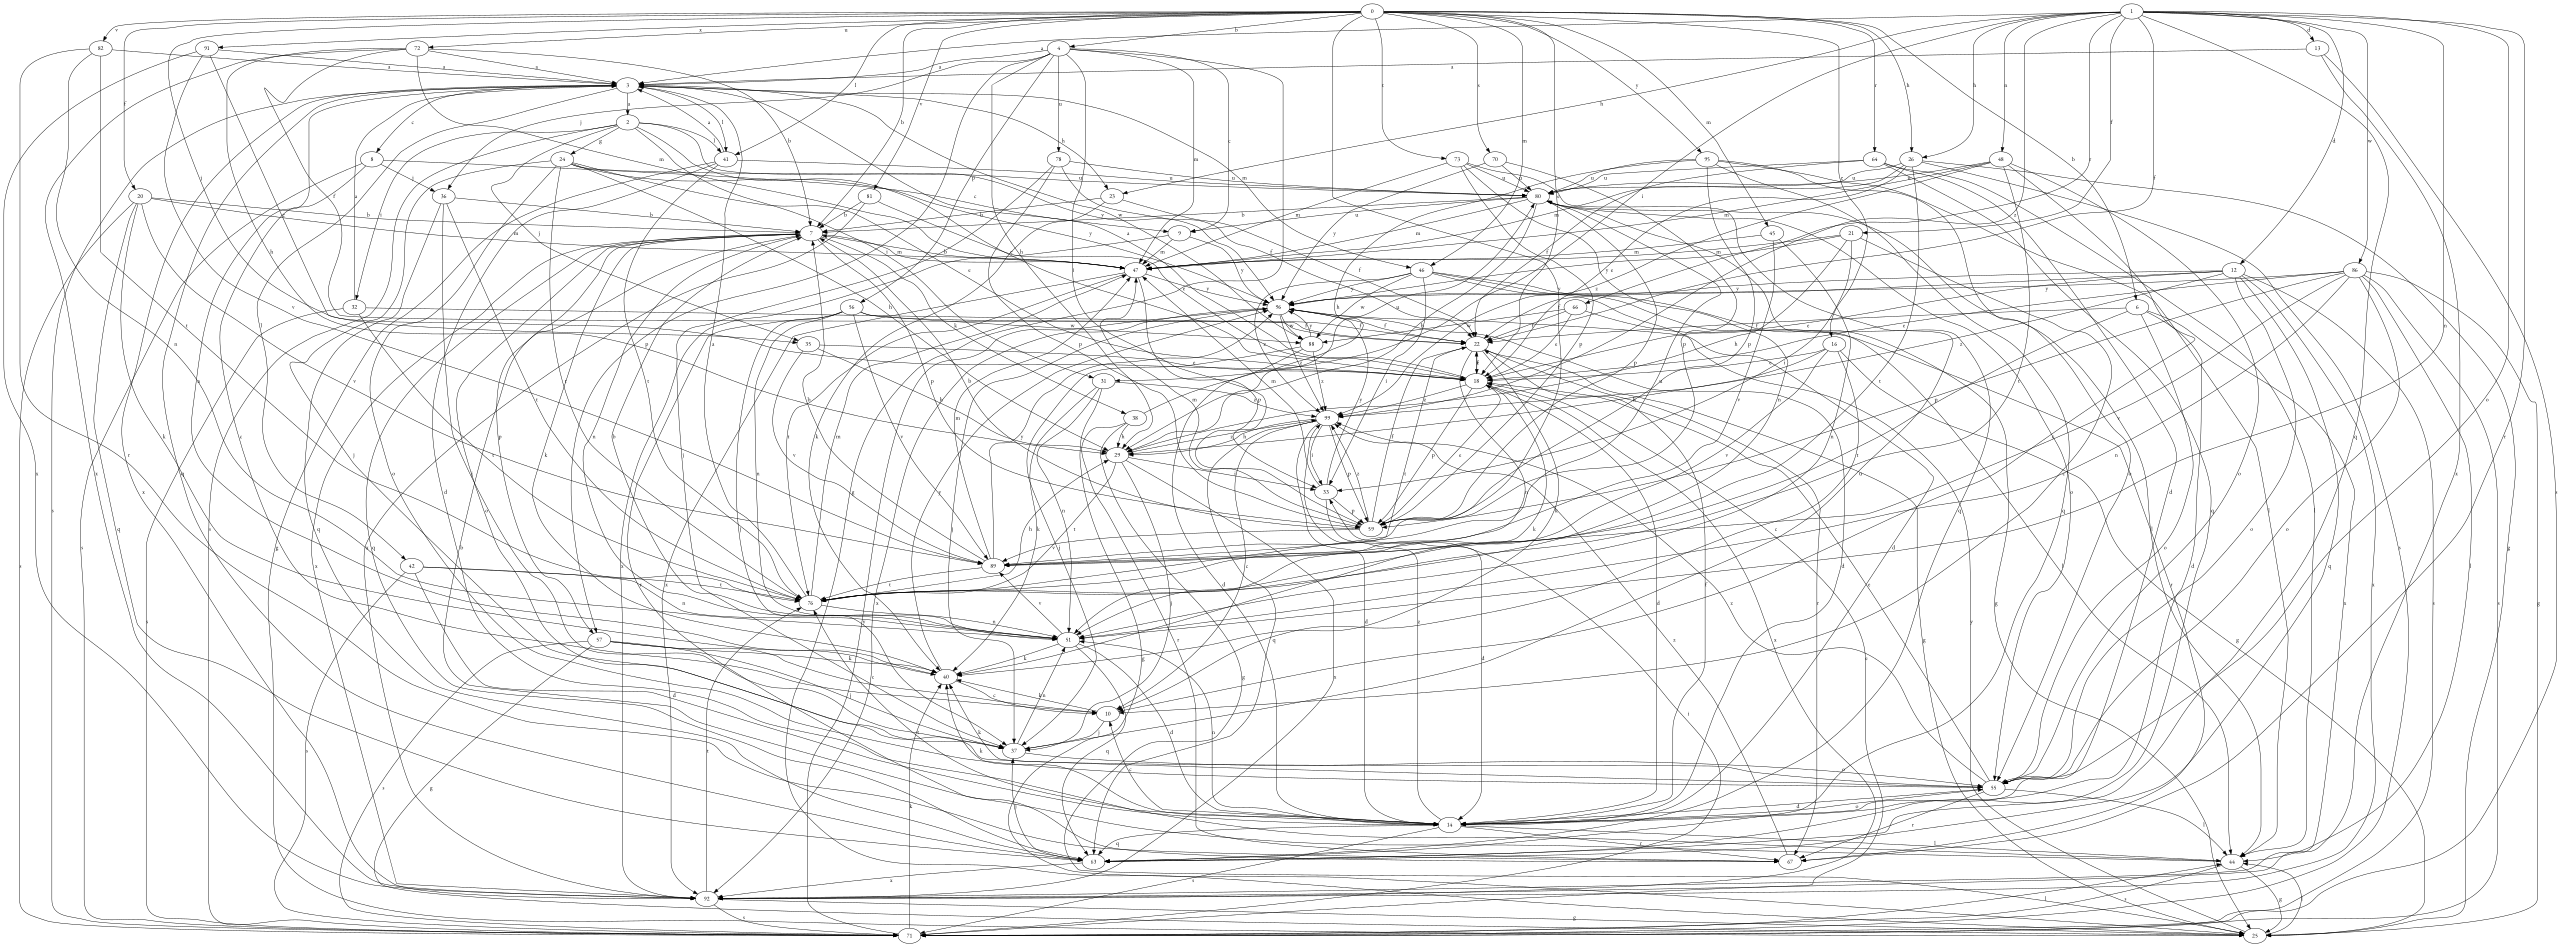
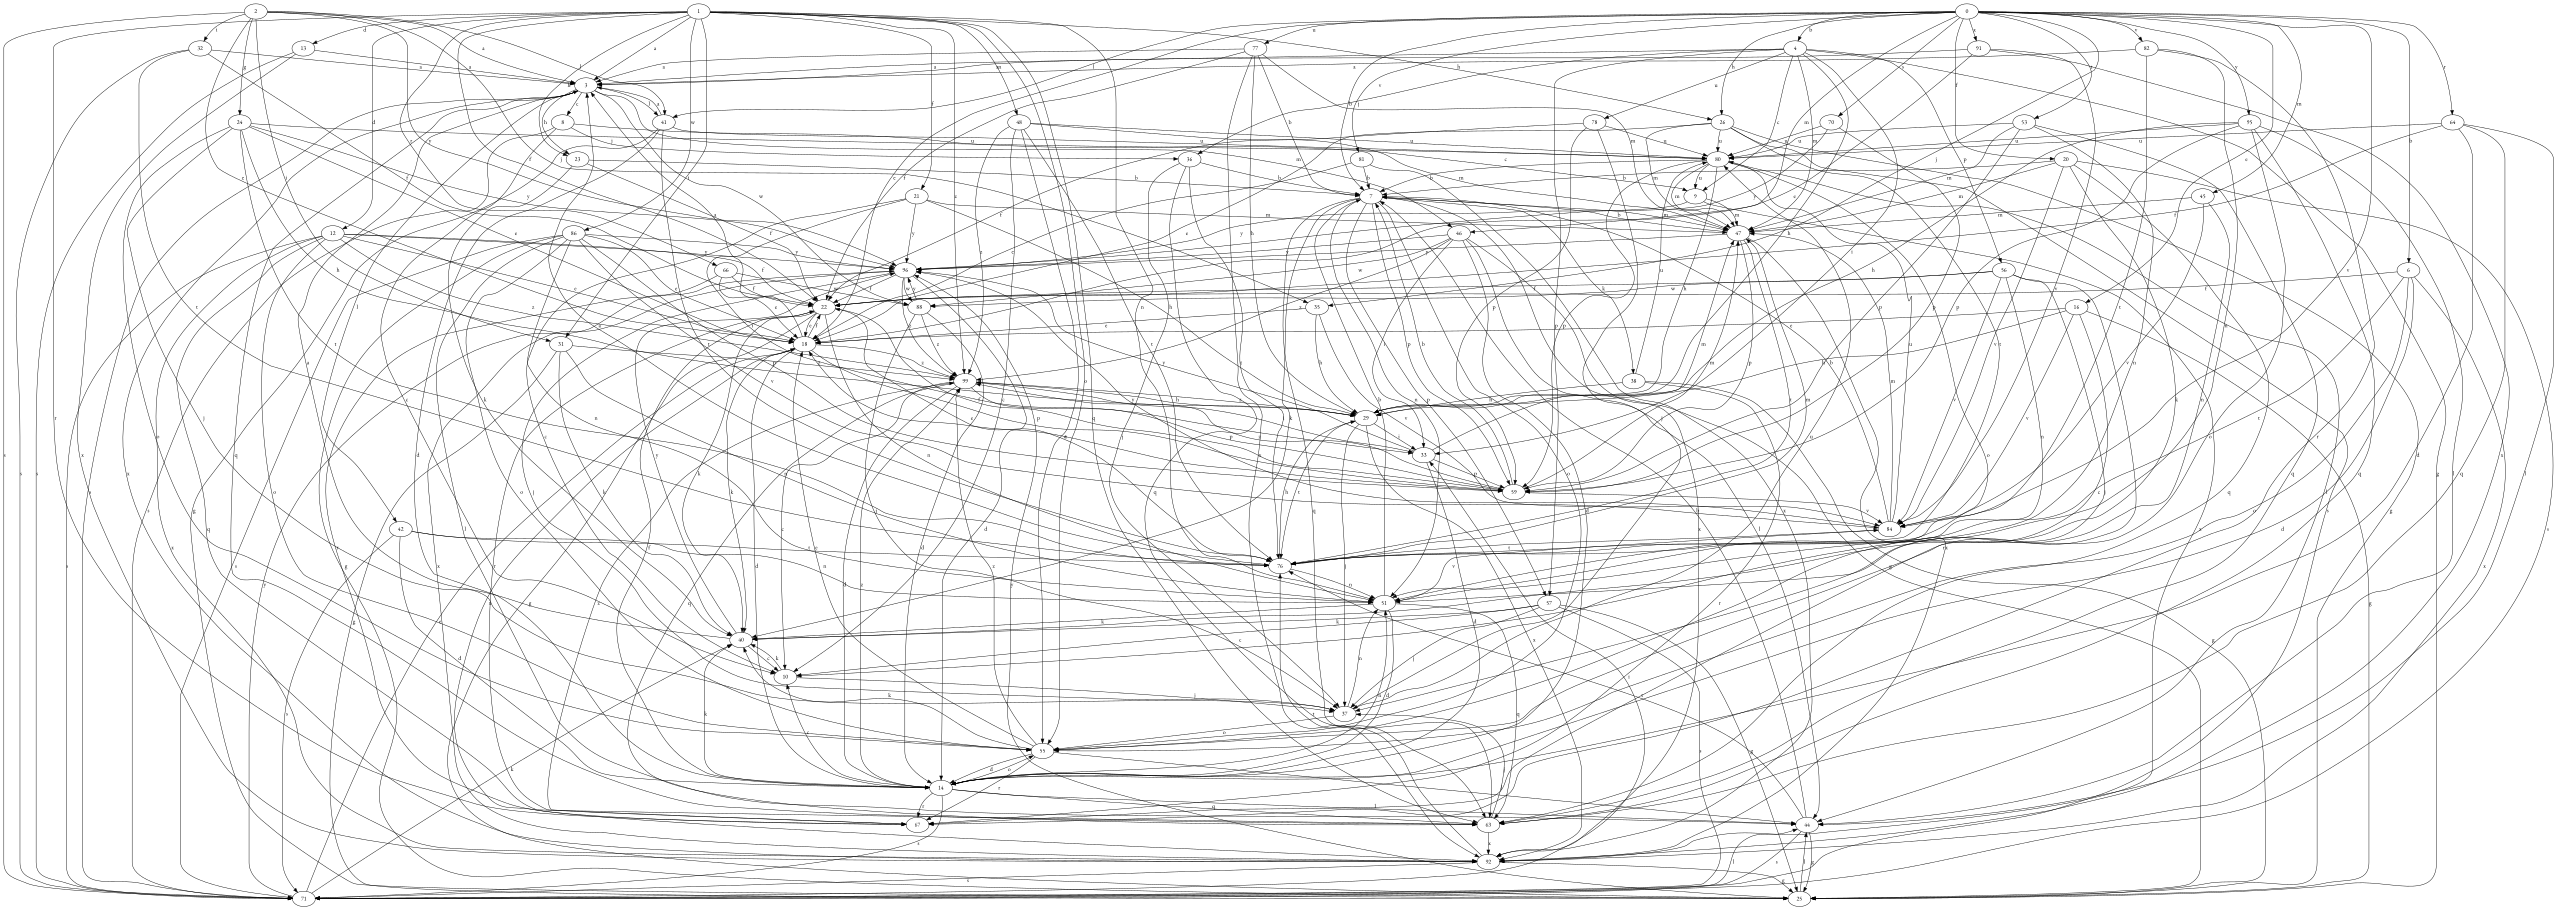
  strict digraph {
    fontname="EB Garamond"
    node [fontname="EB Garamond"]
    edge [fontname="EB Garamond"]
    0
    4
    6
    7
    16
    18
    20
    26
    35
    41
    45
    46
    64
    70
-   73
-   77 [label=72]
+   73 [label=53]
+   77
    81
    82
-   84 [label=89]
+   84
    91
    95
    3
    9
    25
    29
    33
    36
    47
    56
    57
    78
    22
    55
    92
    14
    76
    51
    63
    38
    40
    59
    10
    99
    71
    80
    96
    88
    44
    67
    1
    12
    13
    21
    n54 [label=23]
    31
    48
    66
    86
    8
    42
    37
    2
    24
    32
    0 -> 4 [label=b]
    0 -> 6 [label=b]
    0 -> 7 [label=b]
    0 -> 16 [label=e]
    0 -> 18 [label=e]
    0 -> 20 [label=f]
    0 -> 26 [label=h]
    0 -> 35 [label=j]
    0 -> 41 [label=l]
    0 -> 45 [label=m]
    0 -> 46 [label=m]
    0 -> 64 [label=r]
    0 -> 70 [label=s]
    0 -> 73 [label=t]
    0 -> 77 [label=u]
    0 -> 81 [label=v]
    0 -> 82 [label=v]
    0 -> 84 [label=v]
    0 -> 91 [label=x]
    0 -> 95 [label=y]
    4 -> 3 [label=a]
    4 -> 9 [label=c]
    4 -> 25 [label=g]
    4 -> 29 [label=h]
    4 -> 33 [label=i]
    4 -> 36 [label=j]
    4 -> 47 [label=m]
    4 -> 56 [label=p]
    4 -> 57 [label=p]
    4 -> 78 [label=u]
    6 -> 22 [label=f]
    6 -> 55 [label=o]
    6 -> 92 [label=x]
    6 -> 14 [label=d]
    6 -> 76 [label=t]
    7 -> 47 [label=m]
    7 -> 57 [label=p]
    7 -> 55 [label=o]
    7 -> 92 [label=x]
    7 -> 51 [label=n]
    7 -> 63 [label=q]
    7 -> 38 [label=k]
    7 -> 40 [label=k]
    7 -> 59 [label=p]
    16 -> 18 [label=e]
    16 -> 84 [label=v]
    16 -> 25 [label=g]
    16 -> 29 [label=h]
    16 -> 10 [label=c]
    18 -> 3 [label=a]
    18 -> 22 [label=f]
    18 -> 92 [label=x]
    18 -> 14 [label=d]
    18 -> 40 [label=k]
    18 -> 59 [label=p]
    18 -> 99 [label=z]
    20 -> 7 [label=b]
    20 -> 84 [label=v]
    20 -> 47 [label=m]
    20 -> 63 [label=q]
    20 -> 40 [label=k]
    20 -> 71 [label=s]
    26 -> 18 [label=e]
    26 -> 25 [label=g]
    26 -> 47 [label=m]
    26 -> 76 [label=t]
    26 -> 71 [label=s]
    26 -> 80 [label=u]
    35 -> 18 [label=e]
    35 -> 84 [label=v]
    35 -> 29 [label=h]
    41 -> 3 [label=a]
    41 -> 25 [label=g]
    41 -> 14 [label=d]
    41 -> 76 [label=t]
    41 -> 80 [label=u]
    45 -> 84 [label=v]
    45 -> 47 [label=m]
    45 -> 51 [label=n]
    46 -> 25 [label=g]
    46 -> 33 [label=i]
    46 -> 14 [label=d]
    46 -> 99 [label=z]
    46 -> 96 [label=y]
    46 -> 88 [label=w]
    46 -> 44 [label=l]
    64 -> 22 [label=f]
    64 -> 14 [label=d]
    64 -> 63 [label=q]
    64 -> 80 [label=u]
    64 -> 44 [label=l]
    70 -> 59 [label=p]
    70 -> 80 [label=u]
    70 -> 96 [label=y]
    73 -> 47 [label=m]
    73 -> 51 [label=n]
    73 -> 63 [label=q]
    73 -> 59 [label=p]
    73 -> 80 [label=u]
    77 -> 7 [label=b]
    77 -> 3 [label=a]
    77 -> 29 [label=h]
    77 -> 47 [label=m]
    77 -> 22 [label=f]
    77 -> 92 [label=x]
    81 -> 7 [label=b]
    81 -> 18 [label=e]
    81 -> 92 [label=x]
    82 -> 3 [label=a]
    82 -> 76 [label=t]
    82 -> 51 [label=n]
    82 -> 67 [label=r]
    84 -> 7 [label=b]
    84 -> 47 [label=m]
    84 -> 76 [label=t]
    84 -> 80 [label=u]
    84 -> 96 [label=y]
    91 -> 18 [label=e]
    91 -> 84 [label=v]
    91 -> 3 [label=a]
    91 -> 92 [label=x]
    95 -> 29 [label=h]
    95 -> 55 [label=o]
    95 -> 63 [label=q]
    95 -> 59 [label=p]
    95 -> 80 [label=u]
    95 -> 44 [label=l]
    3 -> 41 [label=l]
    3 -> 46 [label=m]
    3 -> 92 [label=x]
    3 -> 63 [label=q]
    3 -> 71 [label=s]
    3 -> 88 [label=w]
    3 -> n54 [label=h]
    3 -> 8 [label=c]
    3 -> 42 [label=l]
    9 -> 47 [label=m]
    9 -> 92 [label=x]
    9 -> 96 [label=y]
    25 -> 96 [label=y]
    25 -> 44 [label=l]
    29 -> 33 [label=i]
    29 -> 92 [label=x]
    29 -> 76 [label=t]
    29 -> 99 [label=z]
    29 -> 37 [label=j]
    33 -> 47 [label=m]
    33 -> 14 [label=d]
    33 -> 59 [label=p]
    33 -> 96 [label=y]
    36 -> 7 [label=b]
    36 -> 76 [label=t]
    36 -> 63 [label=q]
    36 -> 37 [label=j]
    47 -> 7 [label=b]
    47 -> 92 [label=x]
    47 -> 76 [label=t]
    47 -> 59 [label=p]
    47 -> 96 [label=y]
    56 -> 84 [label=v]
    56 -> 22 [label=f]
    56 -> 51 [label=n]
    56 -> 88 [label=w]
    56 -> 67 [label=r]
    56 -> 37 [label=j]
    57 -> 25 [label=g]
    57 -> 40 [label=k]
    57 -> 10 [label=c]
    57 -> 71 [label=s]
    57 -> 37 [label=j]
    78 -> 22 [label=f]
    78 -> 59 [label=p]
    78 -> 80 [label=u]
    78 -> 37 [label=j]
    22 -> 18 [label=e]
    22 -> 25 [label=g]
    22 -> 76 [label=t]
    22 -> 51 [label=n]
    22 -> 40 [label=k]
    22 -> 67 [label=r]
    55 -> 18 [label=e]
    55 -> 14 [label=d]
    55 -> 40 [label=k]
    55 -> 99 [label=z]
    55 -> 44 [label=l]
    55 -> 67 [label=r]
    92 -> 25 [label=g]
    92 -> 76 [label=t]
    92 -> 71 [label=s]
    14 -> 22 [label=f]
    14 -> 55 [label=o]
    14 -> 51 [label=n]
    14 -> 63 [label=q]
    14 -> 40 [label=k]
    14 -> 10 [label=c]
    14 -> 99 [label=z]
    14 -> 71 [label=s]
    14 -> 44 [label=l]
    14 -> 67 [label=r]
    76 -> 3 [label=a]
    76 -> 29 [label=h]
    76 -> 47 [label=m]
    76 -> 51 [label=n]
    51 -> 7 [label=b]
    51 -> 84 [label=v]
    51 -> 14 [label=d]
    51 -> 63 [label=q]
    51 -> 40 [label=k]
    63 -> 92 [label=x]
    63 -> 37 [label=j]
    38 -> 25 [label=g]
    38 -> 29 [label=h]
    38 -> 80 [label=u]
    38 -> 67 [label=r]
    40 -> 3 [label=a]
    40 -> 10 [label=c]
    40 -> 96 [label=y]
    59 -> 7 [label=b]
    59 -> 18 [label=e]
    59 -> 84 [label=v]
    59 -> 47 [label=m]
    59 -> 22 [label=f]
    59 -> 99 [label=z]
    10 -> 40 [label=k]
    10 -> 37 [label=j]
    99 -> 29 [label=h]
    99 -> 33 [label=i]
    99 -> 14 [label=d]
    99 -> 63 [label=q]
    99 -> 59 [label=p]
    99 -> 10 [label=c]
    71 -> 18 [label=e]
    71 -> 33 [label=i]
    71 -> 40 [label=k]
    71 -> 96 [label=y]
    71 -> 44 [label=l]
    80 -> 7 [label=b]
    80 -> 9 [label=u]
    80 -> 29 [label=h]
    80 -> 47 [label=m]
    80 -> 55 [label=o]
    80 -> 59 [label=p]
    80 -> 44 [label=l]
    96 -> 22 [label=f]
    96 -> 92 [label=x]
    96 -> 14 [label=d]
    96 -> 99 [label=z]
    96 -> 88 [label=w]
    96 -> 37 [label=j]
    88 -> 14 [label=d]
    88 -> 99 [label=z]
    88 -> 96 [label=y]
    88 -> 37 [label=j]
    44 -> 7 [label=b]
    44 -> 25 [label=g]
    44 -> 76 [label=t]
    44 -> 71 [label=s]
    67 -> 99 [label=z]
    1 -> 26 [label=h]
    1 -> 3 [label=a]
    1 -> 22 [label=f]
    1 -> 55 [label=o]
    1 -> 51 [label=n]
    1 -> 63 [label=q]
    1 -> 99 [label=z]
    1 -> 67 [label=r]
    1 -> 12 [label=d]
    1 -> 13 [label=d]
    1 -> 21 [label=f]
    1 -> n54 [label=h]
    1 -> 31 [label=i]
    1 -> 48 [label=n]
    1 -> 66 [label=r]
    1 -> 86 [label=w]
    12 -> 18 [label=e]
    12 -> 22 [label=f]
    12 -> 55 [label=o]
    12 -> 92 [label=x]
    12 -> 63 [label=q]
    12 -> 99 [label=z]
    12 -> 71 [label=s]
    12 -> 96 [label=y]
    13 -> 3 [label=a]
    13 -> 92 [label=x]
    13 -> 71 [label=s]
    21 -> 29 [label=h]
    21 -> 33 [label=i]
    21 -> 47 [label=m]
    21 -> 10 [label=c]
    21 -> 96 [label=y]
    n54 -> 7 [label=b]
    n54 -> 22 [label=f]
    n54 -> 40 [label=k]
    31 -> 25 [label=g]
    31 -> 51 [label=n]
    31 -> 40 [label=k]
    31 -> 99 [label=z]
    48 -> 47 [label=m]
    48 -> 55 [label=o]
    48 -> 76 [label=t]
    48 -> 10 [label=c]
    48 -> 99 [label=z]
    48 -> 80 [label=u]
    66 -> 18 [label=e]
    66 -> 22 [label=f]
    66 -> 88 [label=w]
    66 -> 67 [label=r]
    86 -> 18 [label=e]
    86 -> 84 [label=v]
    86 -> 25 [label=g]
    86 -> 55 [label=o]
    86 -> 51 [label=n]
    86 -> 59 [label=p]
    86 -> 71 [label=s]
    86 -> 96 [label=y]
    86 -> 44 [label=l]
    8 -> 9 [label=c]
    8 -> 36 [label=j]
    8 -> 10 [label=c]
    8 -> 71 [label=s]
    42 -> 14 [label=d]
    42 -> 76 [label=t]
    42 -> 51 [label=n]
    42 -> 71 [label=s]
    37 -> 55 [label=o]
    37 -> 51 [label=n]
    37 -> 80 [label=u]
    2 -> 18 [label=e]
    2 -> 35 [label=j]
    2 -> 41 [label=l]
-   3 -> 2 [label=a]
+   2 -> 3 [label=a]
    2 -> 71 [label=s]
    2 -> 96 [label=y]
    2 -> 31 [label=i]
    2 -> 24 [label=g]
    2 -> 32 [label=i]
    24 -> 18 [label=e]
    24 -> 29 [label=h]
    24 -> 55 [label=o]
    24 -> 76 [label=t]
    24 -> 80 [label=u]
    24 -> 96 [label=y]
    24 -> 37 [label=j]
    32 -> 3 [label=a]
    32 -> 22 [label=f]
    32 -> 76 [label=t]
    32 -> 71 [label=s]
  }
